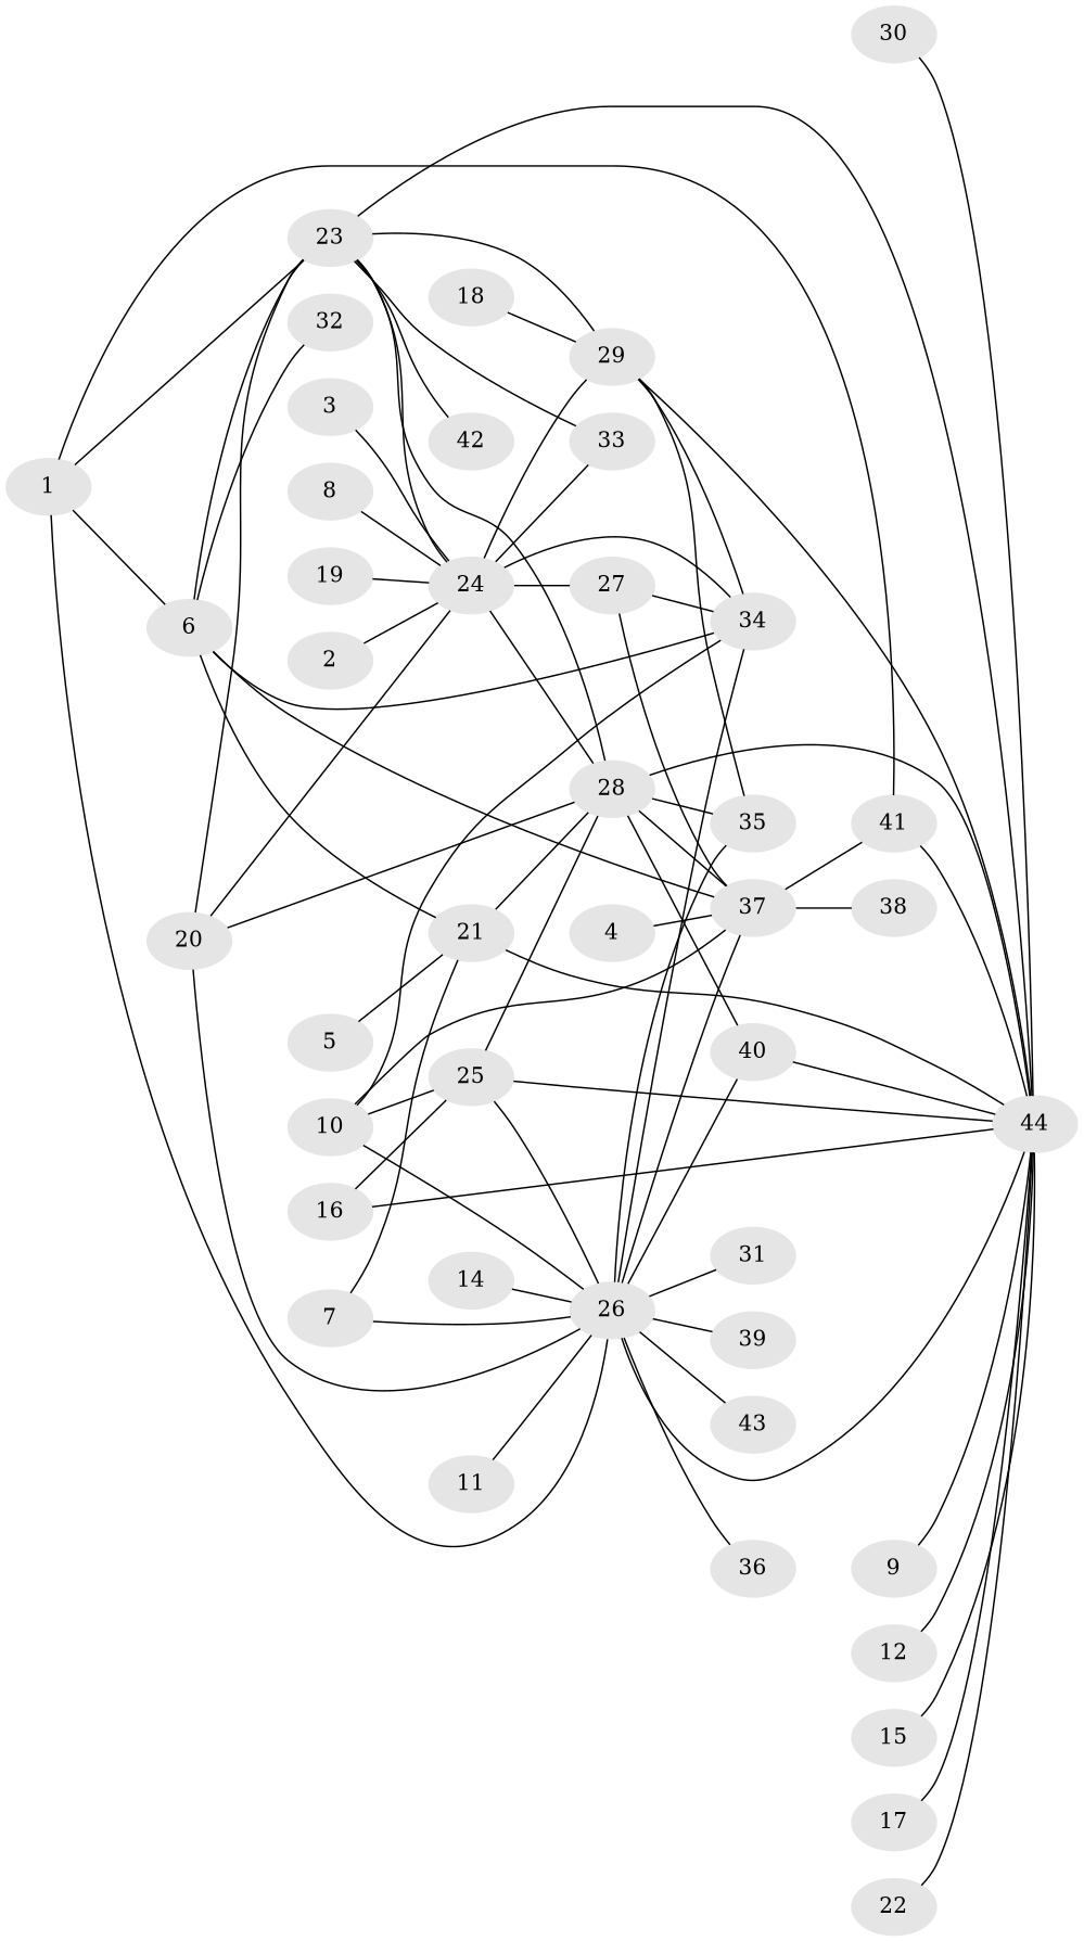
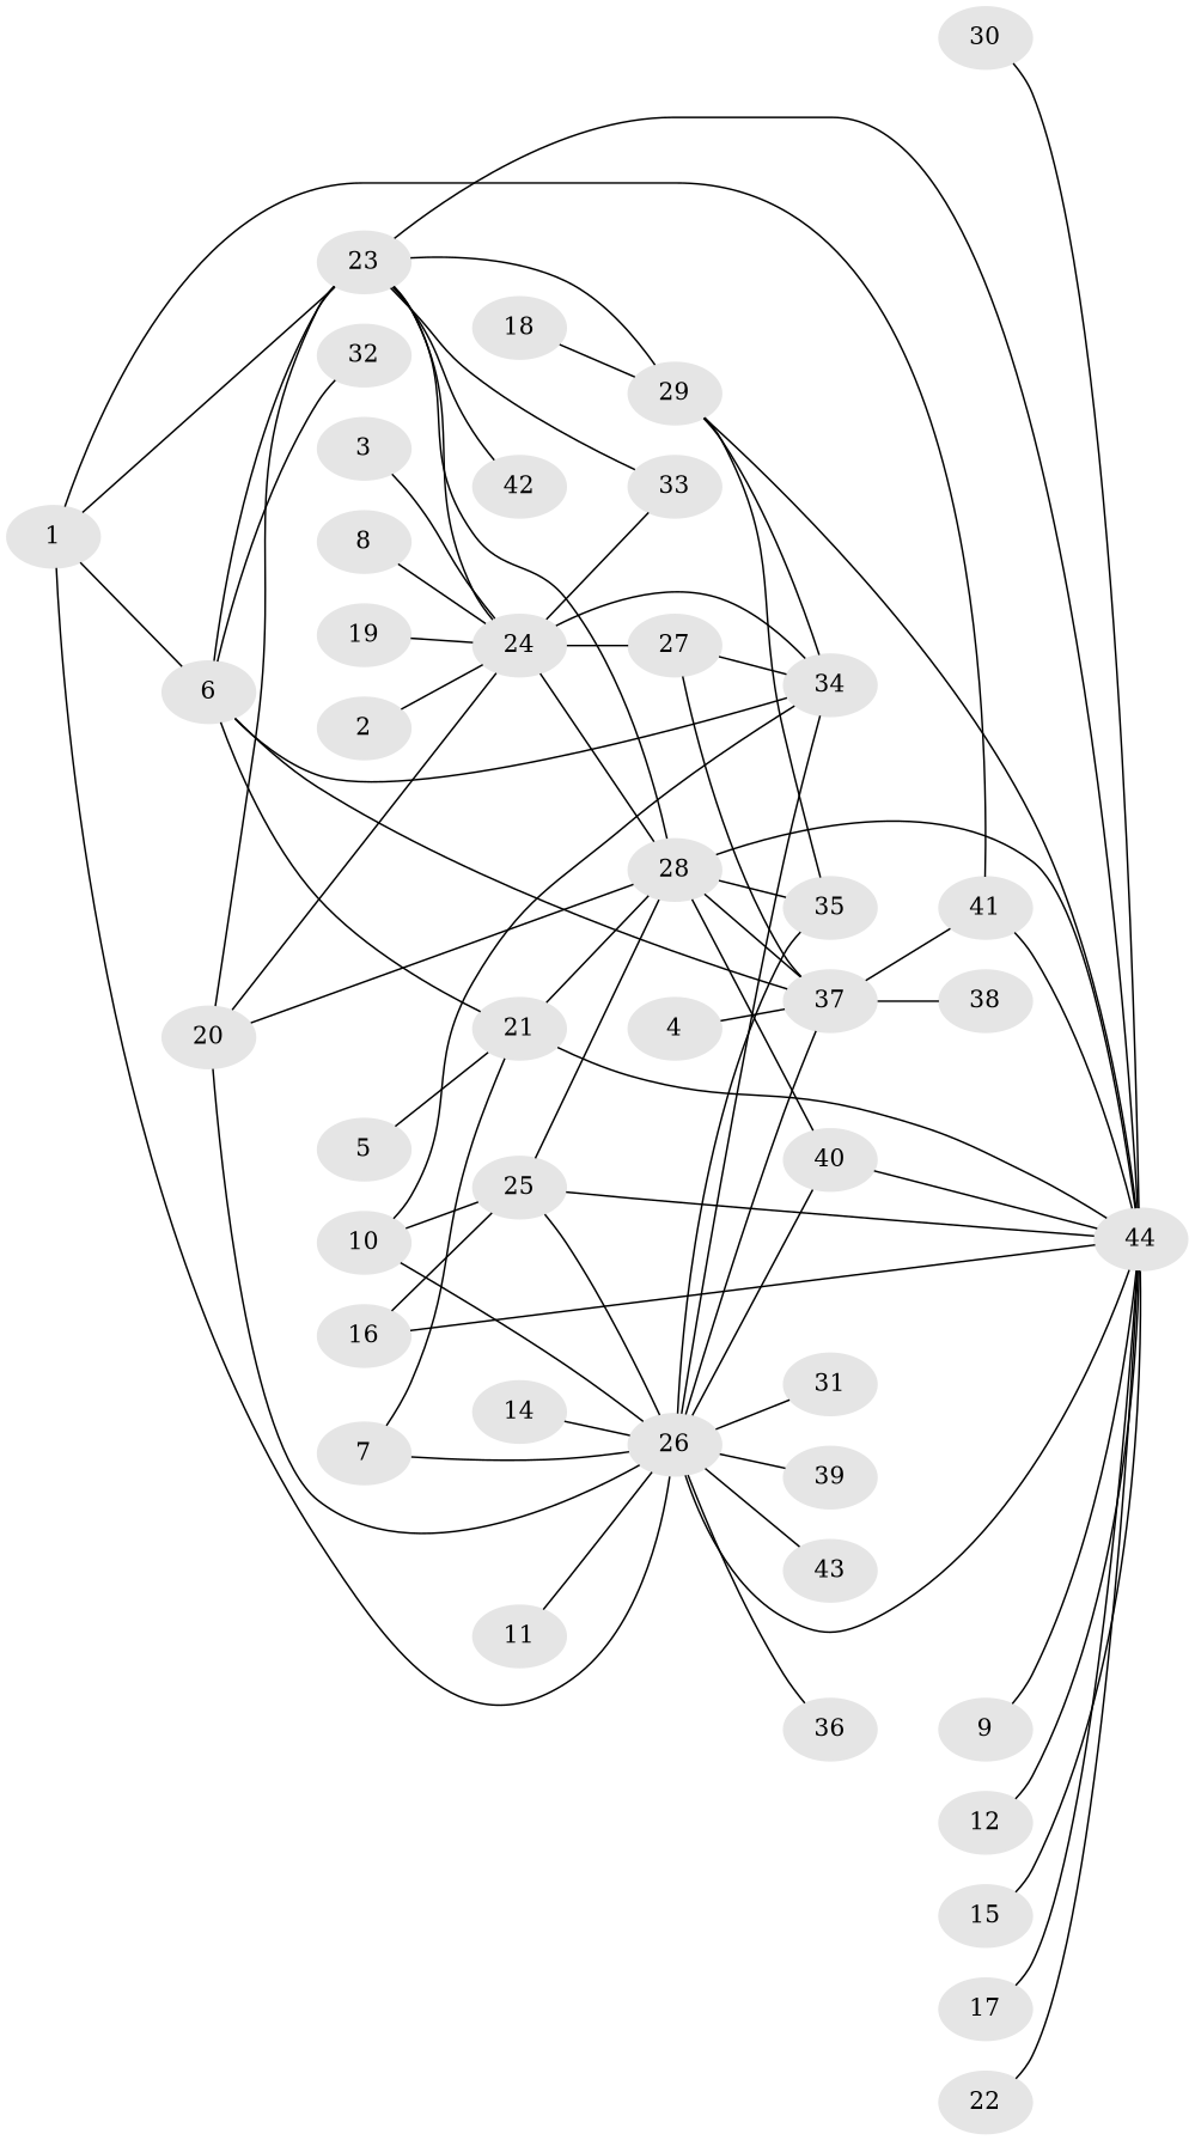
  graph {
    rankdir=LR
    node [color=gray90 style=filled]
    edge [weight=1.0]
    1
    6
    23
    26
    41
    37
    21
    32
    34
    24
    44
    29
    28
    33
    42
    36
    31
    35
    39
    40
    43
    2
    27
    3
    4
    38
    5
    7
    8
    9
    10
    25
    11
    12
    14
    15
    16
    17
    18
    19
    20
    22
    30
    1 -- 6
    1 -- 23
    1 -- 26
    1 -- 41
    6 -- 23
    6 -- 37
    6 -- 21
    6 -- 32
    6 -- 34
    23 -- 24 [weight=2.0]
    23 -- 44 [weight=2.0]
    23 -- 29
    23 -- 28
    23 -- 33
    23 -- 42
    26 -- 37
    26 -- 34
    26 -- 44 [weight=2.0]
    26 -- 36
    26 -- 31
    26 -- 35
    26 -- 39
    26 -- 40 [weight=2.0]
    26 -- 43
    41 -- 44
    37 -- 41
    37 -- 38
    21 -- 44
    21 -- 28
    24 -- 34
-   24 -- 29
    24 -- 28
    24 -- 33
    24 -- 27
    29 -- 34
    29 -- 44
    29 -- 35
    28 -- 37
    28 -- 44
    28 -- 35
    28 -- 40
    40 -- 44
    2 -- 24
    27 -- 37
    27 -- 34
    3 -- 24
    4 -- 37
    5 -- 21
    7 -- 26
    7 -- 21
    8 -- 24
    9 -- 44
    10 -- 26
-   10 -- 37
    10 -- 34
    10 -- 25
    25 -- 26
    25 -- 44
    25 -- 28
    11 -- 26
    12 -- 44
    14 -- 26
    15 -- 44
    16 -- 44
    16 -- 25
    17 -- 44
    18 -- 29
    19 -- 24
    20 -- 23
    20 -- 26
    20 -- 24
    20 -- 28
    22 -- 44
    30 -- 44
  }
